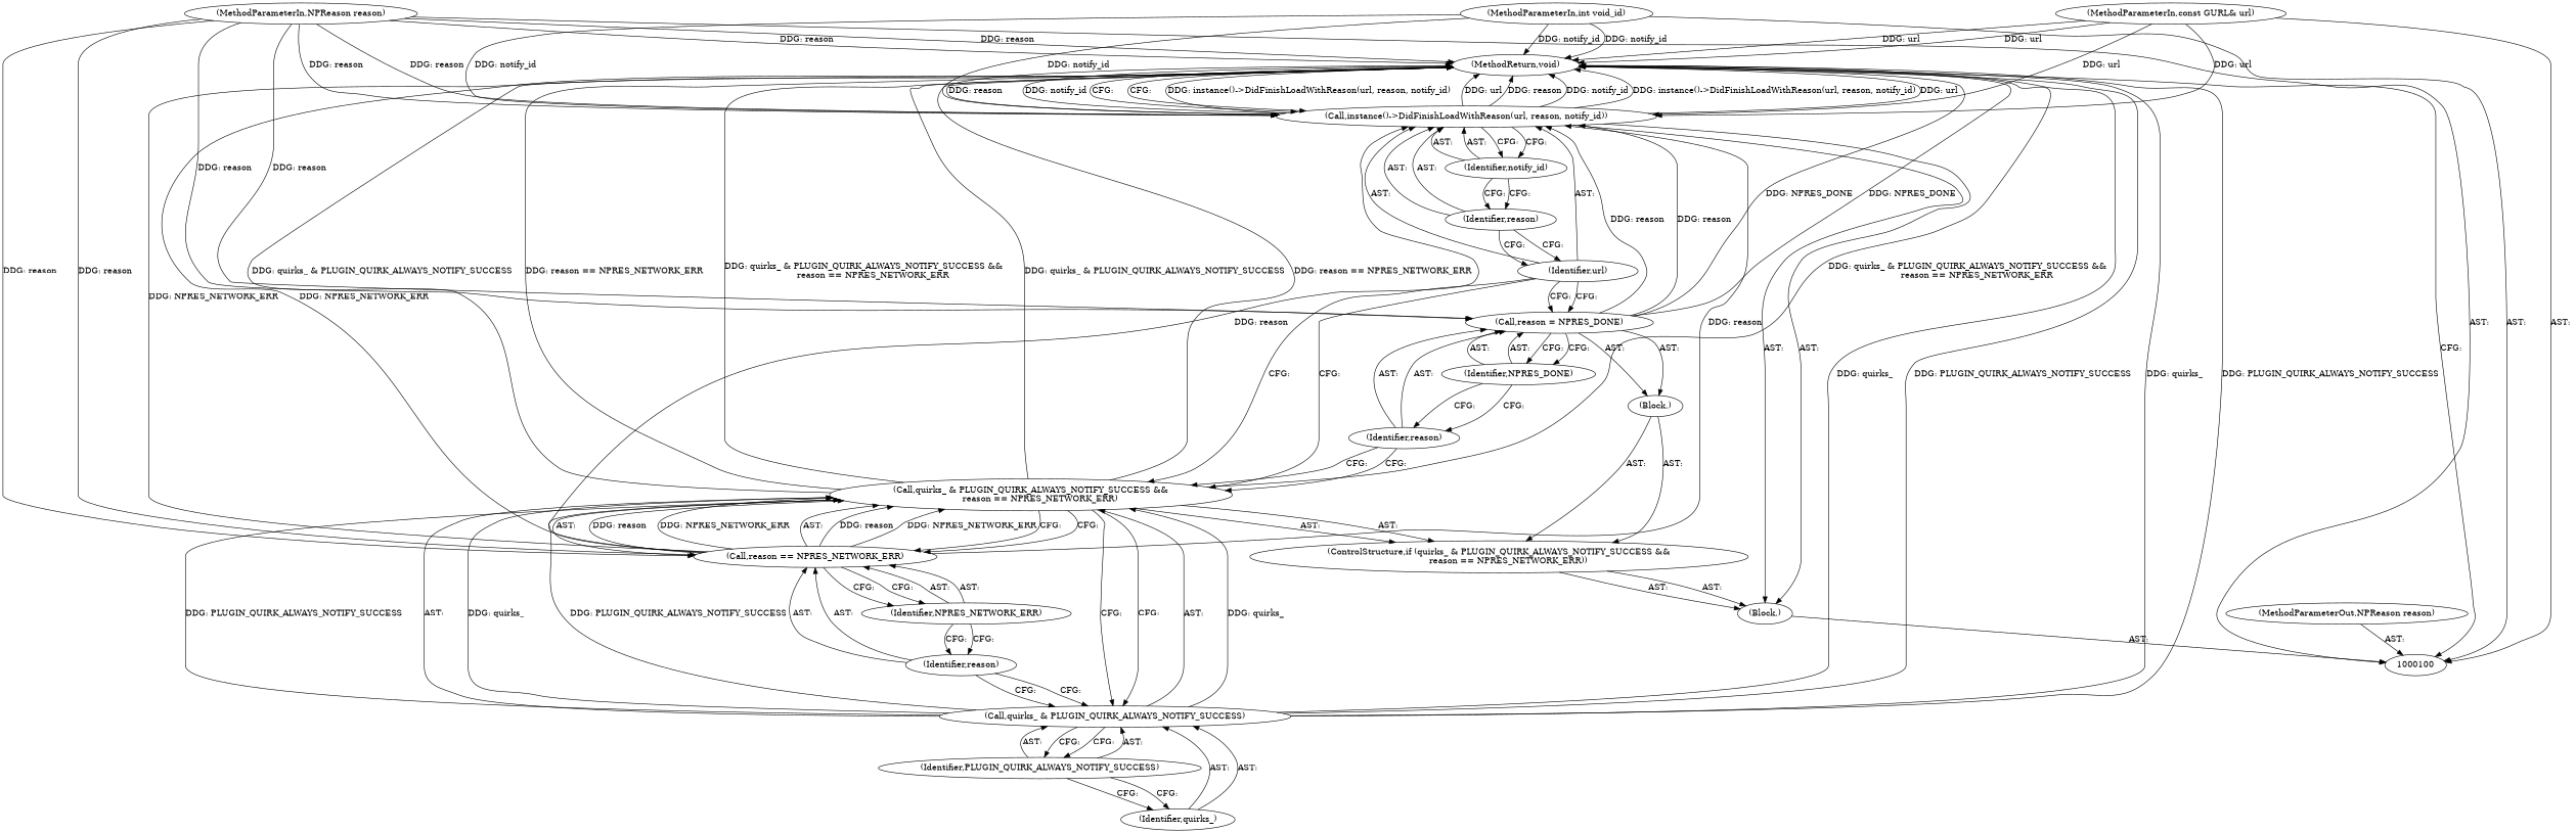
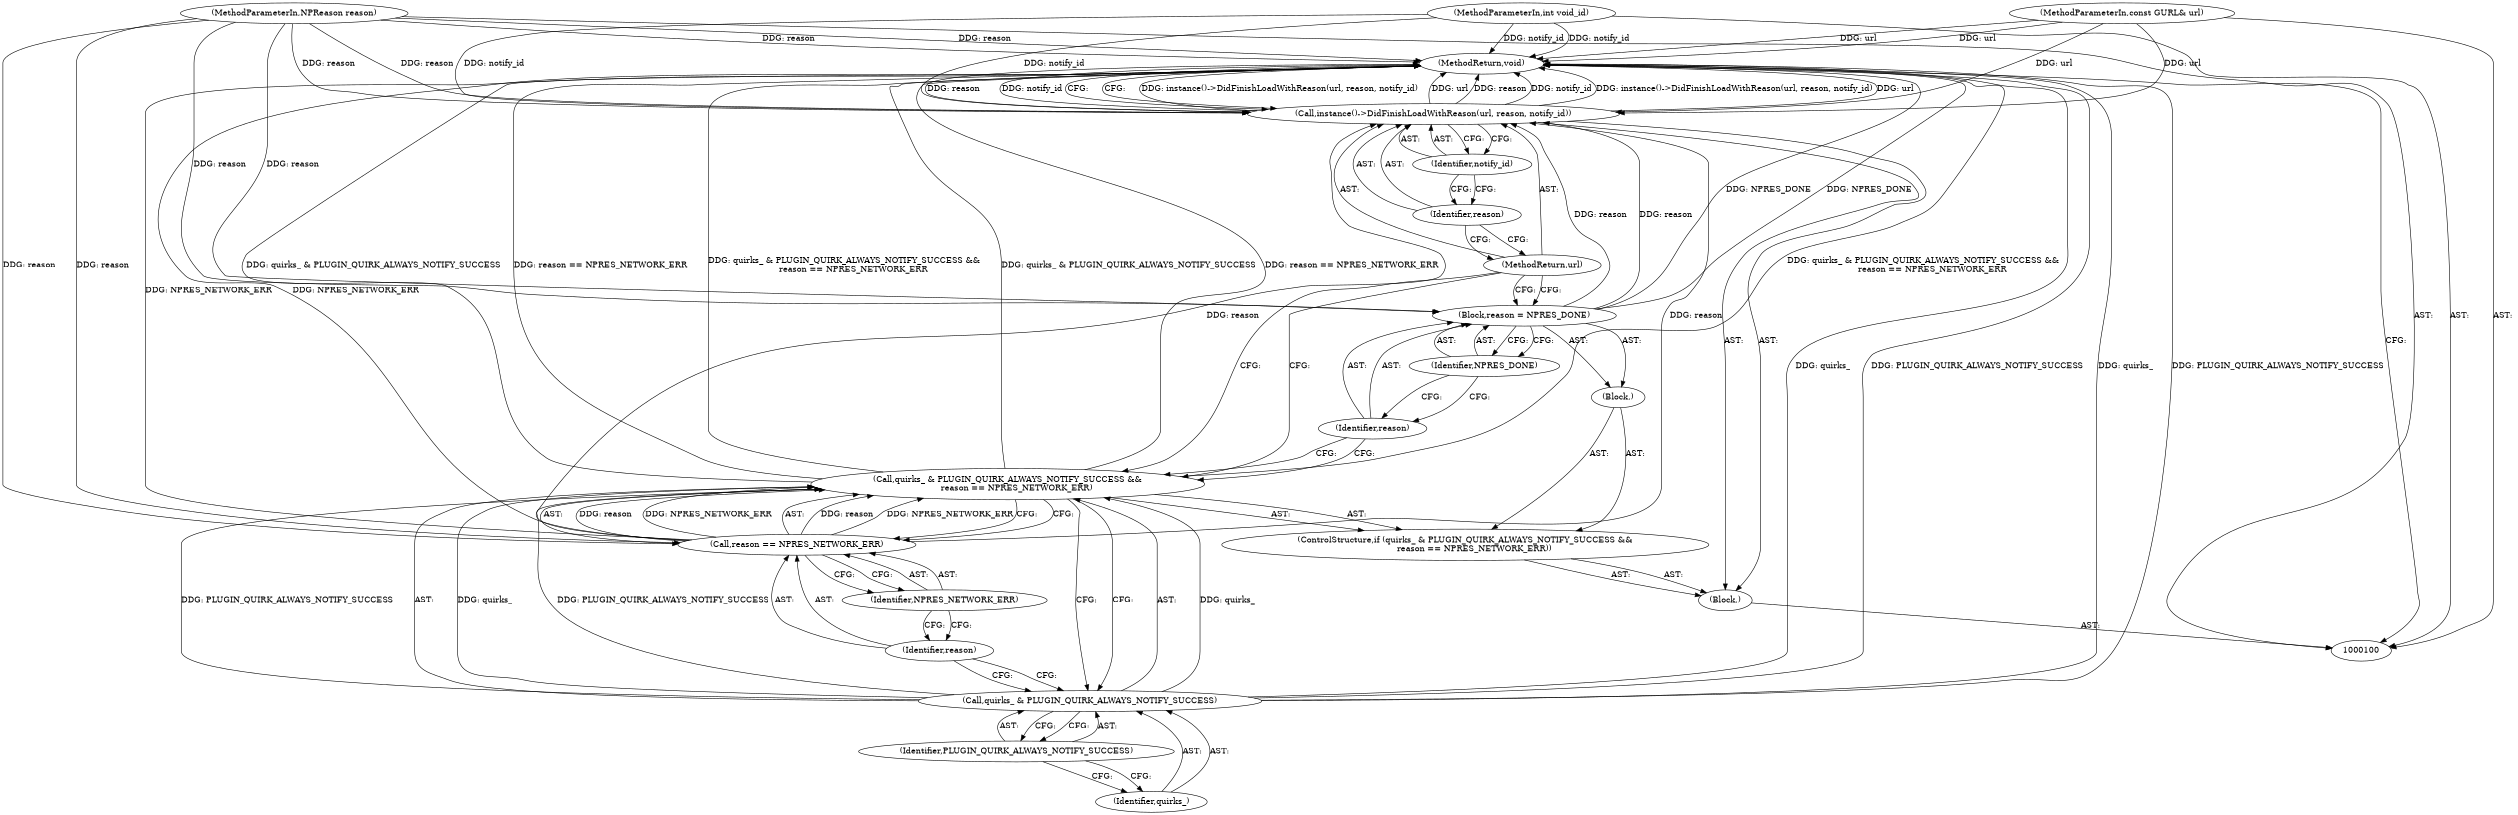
  digraph {
    n1 [label="(MethodReturn,void)"]
    n2 [label="(Call,instance()->DidFinishLoadWithReason(url, reason, notify_id))"]
    1000100
    n4 [label="(Block,)"]
    n5 [label="(Identifier,notify_id)"]
    n6 [label="(MethodParameterIn,const GURL& url)"]
    n7 [label="(MethodParameterIn,NPReason reason)"]
    n8 [label="(Call,reason == NPRES_NETWORK_ERR)"]
-   n9 [label="(Call,reason = NPRES_DONE)"]
+   n9 [label="(Block,reason = NPRES_DONE)"]
    n10 [label="(Call,quirks_ & PLUGIN_QUIRK_ALWAYS_NOTIFY_SUCCESS &&\n       reason == NPRES_NETWORK_ERR)"]
    n11 [label="(Identifier,NPRES_NETWORK_ERR)"]
    n12 [label="(Block,)"]
    n13 [label="(Identifier,NPRES_DONE)"]
-   n14 [label="(MethodParameterOut,NPReason reason)"]
    n15 [label="(MethodParameterIn,int void_id)"]
    n16 [label="(Identifier,PLUGIN_QUIRK_ALWAYS_NOTIFY_SUCCESS)"]
    n17 [label="(Call,quirks_ & PLUGIN_QUIRK_ALWAYS_NOTIFY_SUCCESS)"]
    n18 [label="(Identifier,quirks_)"]
    n19 [label="(ControlStructure,if (quirks_ & PLUGIN_QUIRK_ALWAYS_NOTIFY_SUCCESS &&\n       reason == NPRES_NETWORK_ERR))"]
    n20 [label="(Identifier,reason)"]
    n21 [label="(Identifier,reason)"]
    n22 [label="(Identifier,reason)"]
-   n23 [label="(Identifier,url)"]
+   n23 [label="(MethodReturn,url)"]
    n1 -> n2 [label="CFG: "]
    n1 -> n2 [label="CFG: "]
    n1 -> 1000100 [label="CFG: "]
    n2 -> n1 [label="DDG: instance()->DidFinishLoadWithReason(url, reason, notify_id)"]
    n2 -> n1 [label="DDG: url"]
    n2 -> n1 [label="DDG: reason"]
    n2 -> n1 [label="DDG: notify_id"]
    n2 -> n1 [label="DDG: instance()->DidFinishLoadWithReason(url, reason, notify_id)"]
    n2 -> n1 [label="DDG: url"]
    n2 -> n1 [label="DDG: reason"]
    n2 -> n1 [label="DDG: notify_id"]
    n2 -> n4 [label="AST: "]
    n2 -> n4 [label="AST: "]
    n2 -> n5 [label="CFG: "]
    n2 -> n5 [label="CFG: "]
    n4 -> 1000100 [label="AST: "]
    n5 -> n2 [label="AST: "]
    n5 -> n2 [label="AST: "]
    n5 -> n22 [label="CFG: "]
    n5 -> n22 [label="CFG: "]
    n6 -> n1 [label="DDG: url"]
    n6 -> n1 [label="DDG: url"]
    n6 -> n2 [label="DDG: url"]
    n6 -> n2 [label="DDG: url"]
    n6 -> 1000100 [label="AST: "]
    n7 -> n1 [label="DDG: reason"]
    n7 -> n1 [label="DDG: reason"]
    n7 -> n2 [label="DDG: reason"]
    n7 -> n2 [label="DDG: reason"]
    n7 -> 1000100 [label="AST: "]
    n7 -> n8 [label="DDG: reason"]
    n7 -> n8 [label="DDG: reason"]
    n7 -> n9 [label="DDG: reason"]
    n7 -> n9 [label="DDG: reason"]
    n8 -> n1 [label="DDG: NPRES_NETWORK_ERR"]
    n8 -> n1 [label="DDG: NPRES_NETWORK_ERR"]
    n8 -> n2 [label="DDG: reason"]
    n8 -> n2 [label="DDG: reason"]
    n8 -> n10 [label="AST: "]
    n8 -> n10 [label="DDG: reason"]
    n8 -> n10 [label="DDG: NPRES_NETWORK_ERR"]
    n8 -> n10 [label="AST: "]
    n8 -> n10 [label="DDG: reason"]
    n8 -> n10 [label="DDG: NPRES_NETWORK_ERR"]
    n8 -> n11 [label="CFG: "]
    n8 -> n11 [label="CFG: "]
    n9 -> n1 [label="DDG: NPRES_DONE"]
    n9 -> n1 [label="DDG: NPRES_DONE"]
    n9 -> n2 [label="DDG: reason"]
    n9 -> n2 [label="DDG: reason"]
    n9 -> n12 [label="AST: "]
    n9 -> n12 [label="AST: "]
    n9 -> n13 [label="CFG: "]
    n9 -> n13 [label="CFG: "]
    n10 -> n1 [label="DDG: quirks_ & PLUGIN_QUIRK_ALWAYS_NOTIFY_SUCCESS"]
    n10 -> n1 [label="DDG: reason == NPRES_NETWORK_ERR"]
    n10 -> n1 [label="DDG: quirks_ & PLUGIN_QUIRK_ALWAYS_NOTIFY_SUCCESS &&\n       reason == NPRES_NETWORK_ERR"]
    n10 -> n1 [label="DDG: quirks_ & PLUGIN_QUIRK_ALWAYS_NOTIFY_SUCCESS"]
    n10 -> n1 [label="DDG: reason == NPRES_NETWORK_ERR"]
    n10 -> n1 [label="DDG: quirks_ & PLUGIN_QUIRK_ALWAYS_NOTIFY_SUCCESS &&\n       reason == NPRES_NETWORK_ERR"]
    n10 -> n8 [label="CFG: "]
    n10 -> n8 [label="CFG: "]
    n10 -> n17 [label="CFG: "]
    n10 -> n17 [label="CFG: "]
    n10 -> n19 [label="AST: "]
    n10 -> n19 [label="AST: "]
    n11 -> n8 [label="AST: "]
    n11 -> n8 [label="AST: "]
    n11 -> n20 [label="CFG: "]
    n11 -> n20 [label="CFG: "]
    n12 -> n19 [label="AST: "]
    n12 -> n19 [label="AST: "]
    n13 -> n9 [label="AST: "]
    n13 -> n9 [label="AST: "]
    n13 -> n21 [label="CFG: "]
    n13 -> n21 [label="CFG: "]
-   n14 -> 1000100 [label="AST: "]
    n15 -> n1 [label="DDG: notify_id"]
    n15 -> n1 [label="DDG: notify_id"]
    n15 -> n2 [label="DDG: notify_id"]
    n15 -> n2 [label="DDG: notify_id"]
    n15 -> 1000100 [label="AST: "]
    n16 -> n17 [label="AST: "]
    n16 -> n17 [label="AST: "]
    n16 -> n18 [label="CFG: "]
    n16 -> n18 [label="CFG: "]
    n17 -> n1 [label="DDG: quirks_"]
    n17 -> n1 [label="DDG: PLUGIN_QUIRK_ALWAYS_NOTIFY_SUCCESS"]
    n17 -> n1 [label="DDG: quirks_"]
    n17 -> n1 [label="DDG: PLUGIN_QUIRK_ALWAYS_NOTIFY_SUCCESS"]
    n17 -> n10 [label="AST: "]
    n17 -> n10 [label="DDG: quirks_"]
    n17 -> n10 [label="DDG: PLUGIN_QUIRK_ALWAYS_NOTIFY_SUCCESS"]
    n17 -> n10 [label="AST: "]
    n17 -> n10 [label="DDG: quirks_"]
    n17 -> n10 [label="DDG: PLUGIN_QUIRK_ALWAYS_NOTIFY_SUCCESS"]
    n17 -> n16 [label="CFG: "]
    n17 -> n16 [label="CFG: "]
    n18 -> n17 [label="AST: "]
    n18 -> n17 [label="AST: "]
    n19 -> n4 [label="AST: "]
    n19 -> n4 [label="AST: "]
    n20 -> n8 [label="AST: "]
    n20 -> n8 [label="AST: "]
    n20 -> n17 [label="CFG: "]
    n20 -> n17 [label="CFG: "]
    n21 -> n9 [label="AST: "]
    n21 -> n9 [label="AST: "]
    n21 -> n10 [label="CFG: "]
    n21 -> n10 [label="CFG: "]
    n22 -> n2 [label="AST: "]
    n22 -> n2 [label="AST: "]
    n22 -> n23 [label="CFG: "]
    n22 -> n23 [label="CFG: "]
    n23 -> n2 [label="AST: "]
    n23 -> n2 [label="AST: "]
    n23 -> n9 [label="CFG: "]
    n23 -> n9 [label="CFG: "]
    n23 -> n10 [label="CFG: "]
    n23 -> n10 [label="CFG: "]
  }
